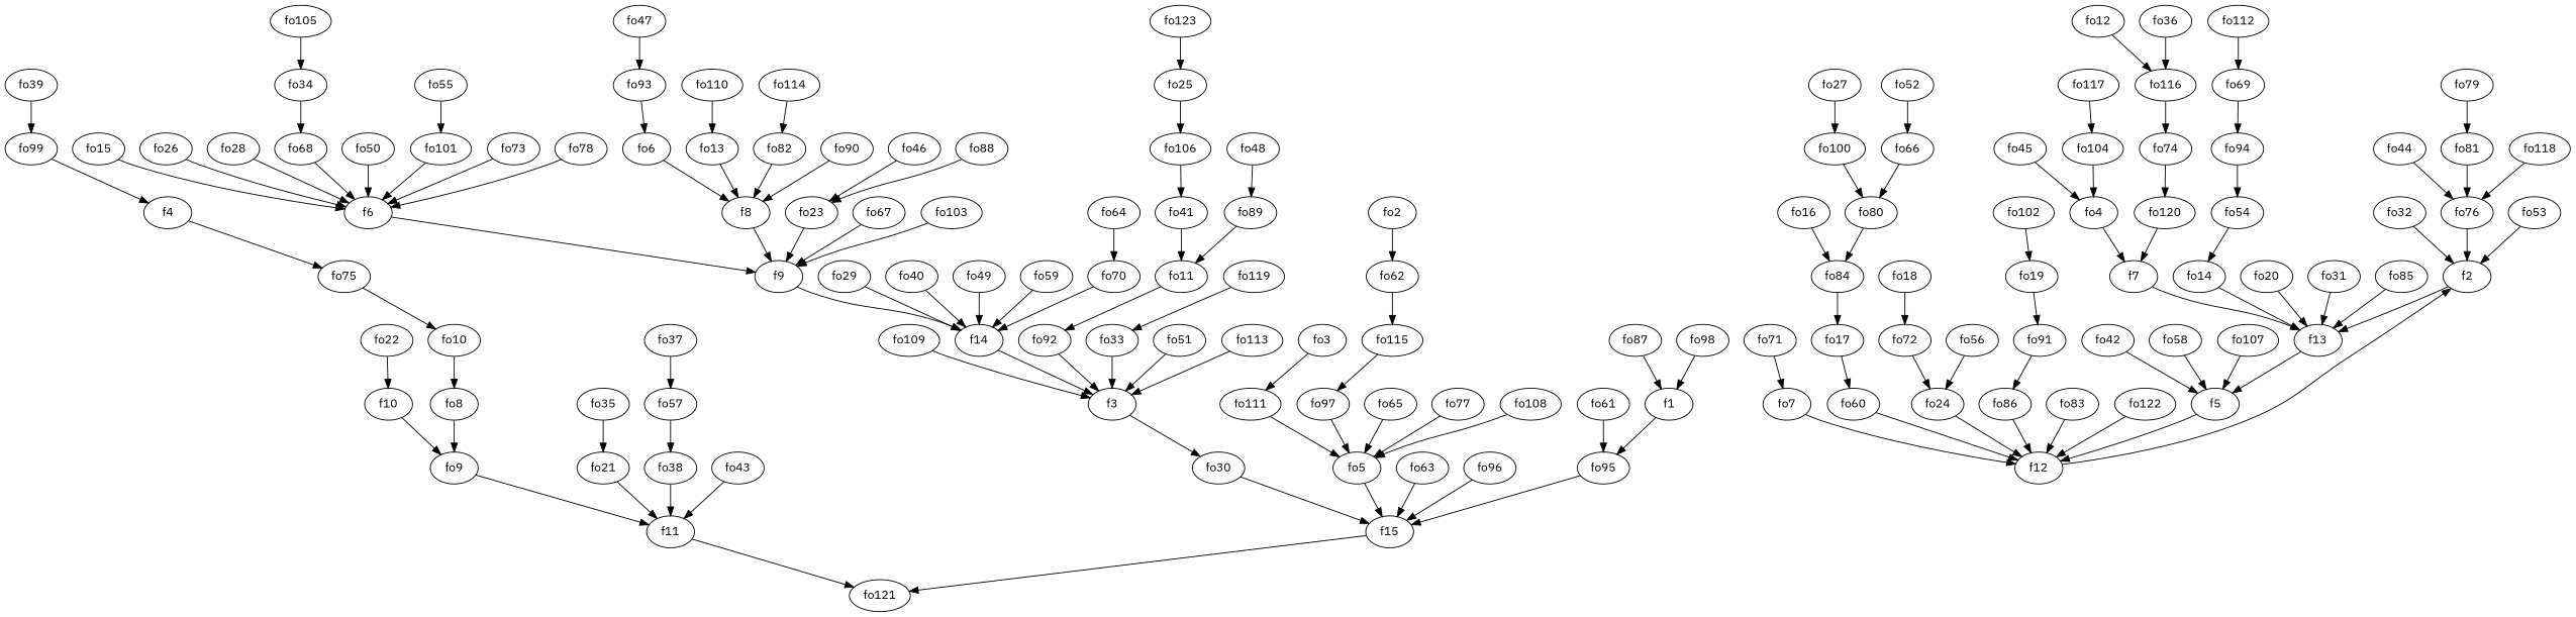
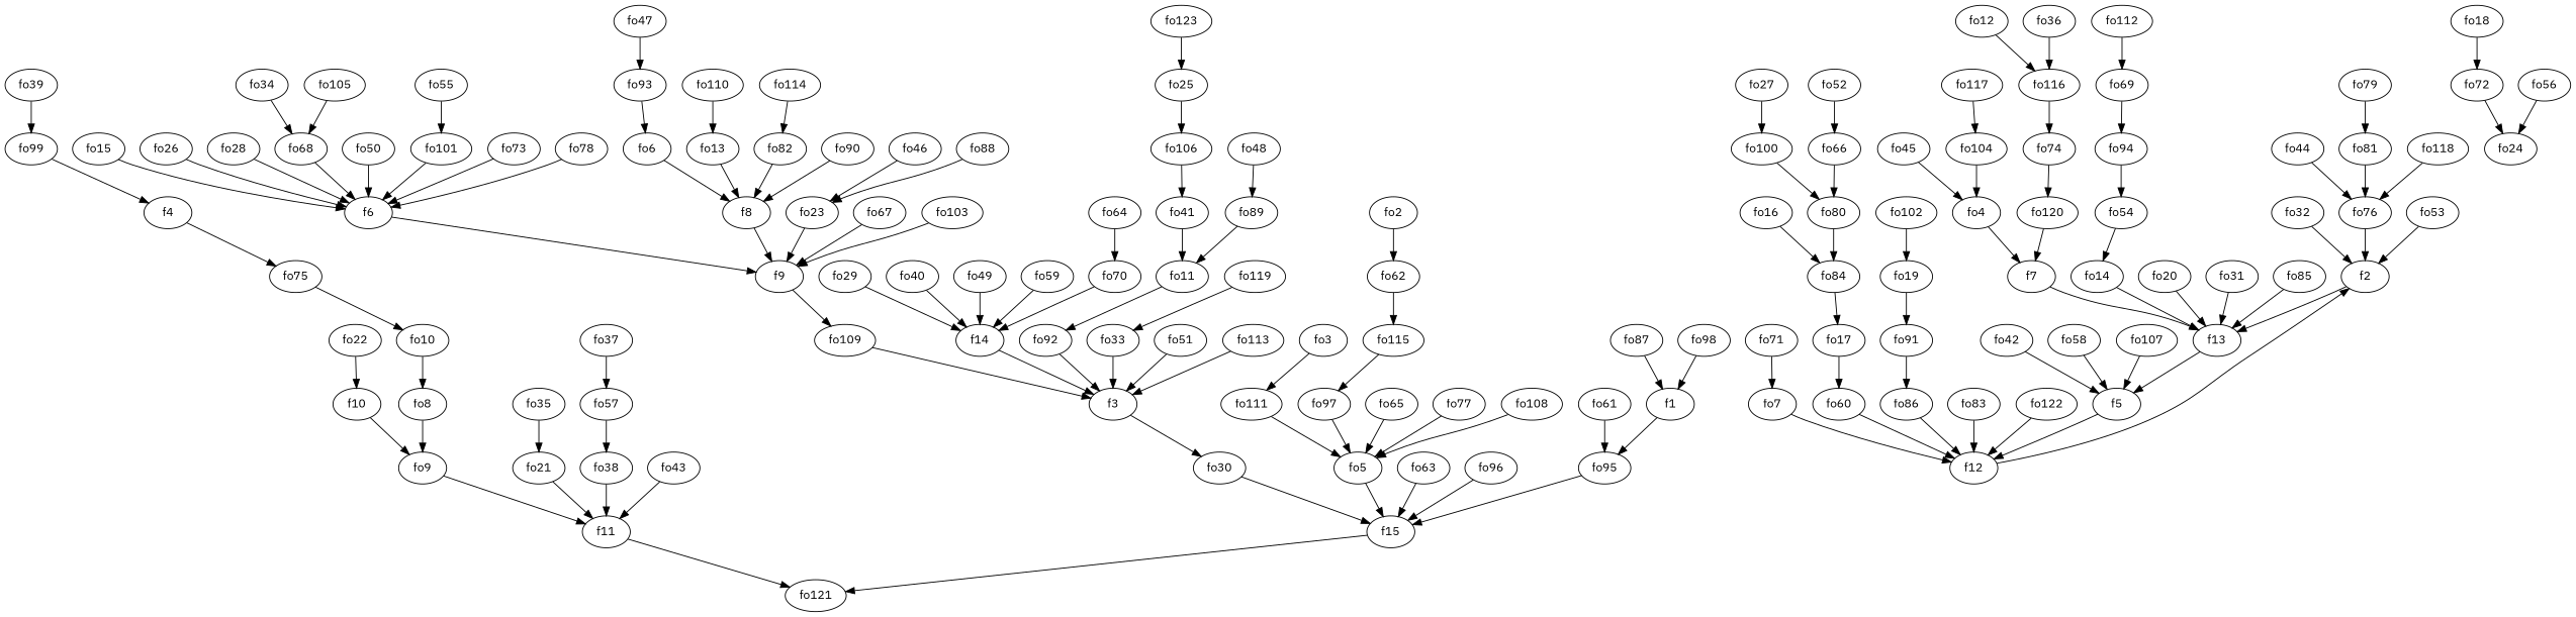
  strict digraph {
    fontname="IBM Plex Sans"
    node [fontname="IBM Plex Sans"]
    edge [fontname="IBM Plex Sans" weight=2]
    f1
    fo95
    f15
    f2
    f13
    f5
    f3
    fo30
    f4
    fo75
    fo10
    f12
    f6
    f9
    fo109
    f7
    f8
    f10
    fo9
    f11
    fo121
    f14
    fo2
    fo62
    fo115
    fo3
    fo111
    fo5
    fo4
    fo6
    fo7
    fo8
    fo11
    fo92
    fo12
    fo116
    fo74
    fo13
    fo14
    fo15
    fo16
    fo84
    fo17
    fo60
    fo18
    fo72
    fo24
    fo19
    fo91
    fo86
    fo20
    fo21
    fo22
    fo23
    fo25
    fo106
    fo41
    fo26
    fo27
    fo100
    fo80
    fo28
    fo29
    fo31
    fo32
    fo33
    fo34
    fo68
    fo35
    fo36
    fo37
    fo57
    fo38
    fo39
    fo99
    fo40
    fo42
    fo43
    fo44
    fo76
    fo45
    fo46
    fo47
    fo93
    fo48
    fo89
    fo49
    fo50
    fo51
    fo52
    fo66
    fo53
    fo54
    fo55
    fo101
    fo56
    fo58
    fo59
    fo61
    fo97
    fo63
    fo64
    fo70
    fo65
    fo67
    fo69
    fo94
    fo71
    fo73
    fo120
    fo77
    fo78
    fo79
    fo81
    fo82
    fo83
    fo85
    fo87
    fo88
    fo90
    fo96
    fo98
    fo102
    fo103
    fo104
    fo105
    fo107
    fo108
    fo110
    fo112
    fo113
    fo114
    fo117
    fo118
    fo119
    fo122
    fo123
    f1 -> fo95
    fo95 -> f15
    f15 -> fo121
    f2 -> f13
    f13 -> f5
    f5 -> f12
    f3 -> fo30
    fo30 -> f15
    f4 -> fo75
    fo75 -> fo10
    fo10 -> fo8
    f12 -> f2
    f6 -> f9
-   f9 -> f14
+   f9 -> fo109
    fo109 -> f3
    f7 -> f13
    f8 -> f9
    f10 -> fo9
    fo9 -> f11
    f11 -> fo121
    f14 -> f3
    fo2 -> fo62
    fo62 -> fo115
    fo115 -> fo97
    fo3 -> fo111
    fo111 -> fo5
    fo5 -> f15
    fo4 -> f7
    fo6 -> f8
    fo7 -> f12
    fo8 -> fo9
    fo11 -> fo92
    fo92 -> f3
    fo12 -> fo116
    fo116 -> fo74
    fo74 -> fo120
    fo13 -> f8
    fo14 -> f13
    fo15 -> f6
    fo16 -> fo84
    fo84 -> fo17
    fo17 -> fo60
    fo60 -> f12
    fo18 -> fo72
    fo72 -> fo24
-   fo24 -> f12
    fo19 -> fo91
    fo91 -> fo86
    fo86 -> f12
    fo20 -> f13
    fo21 -> f11
    fo22 -> f10
    fo23 -> f9
    fo25 -> fo106
    fo106 -> fo41
    fo41 -> fo11
    fo26 -> f6
    fo27 -> fo100
    fo100 -> fo80
    fo80 -> fo84
    fo28 -> f6
    fo29 -> f14
    fo31 -> f13
    fo32 -> f2
    fo33 -> f3
    fo34 -> fo68
    fo68 -> f6
    fo35 -> fo21
    fo36 -> fo116
    fo37 -> fo57
    fo57 -> fo38
    fo38 -> f11
    fo39 -> fo99
    fo99 -> f4
    fo40 -> f14
    fo42 -> f5
    fo43 -> f11
    fo44 -> fo76
    fo76 -> f2
    fo45 -> fo4
    fo46 -> fo23
    fo47 -> fo93
    fo93 -> fo6
    fo48 -> fo89
    fo89 -> fo11
    fo49 -> f14
    fo50 -> f6
    fo51 -> f3
    fo52 -> fo66
    fo66 -> fo80
    fo53 -> f2
    fo54 -> fo14
    fo55 -> fo101
    fo101 -> f6
    fo56 -> fo24
    fo58 -> f5
    fo59 -> f14
    fo61 -> fo95
    fo97 -> fo5
    fo63 -> f15
    fo64 -> fo70
    fo70 -> f14
    fo65 -> fo5
    fo67 -> f9
    fo69 -> fo94
    fo94 -> fo54
    fo71 -> fo7
    fo73 -> f6
    fo120 -> f7
    fo77 -> fo5
    fo78 -> f6
    fo79 -> fo81
    fo81 -> fo76
    fo82 -> f8
    fo83 -> f12
    fo85 -> f13
    fo87 -> f1
    fo88 -> fo23
    fo90 -> f8
    fo96 -> f15
    fo98 -> f1
    fo102 -> fo19
    fo103 -> f9
    fo104 -> fo4
-   fo105 -> fo34
+   fo105 -> fo68
    fo107 -> f5
    fo108 -> fo5
    fo110 -> fo13
    fo112 -> fo69
    fo113 -> f3
    fo114 -> fo82
    fo117 -> fo104
    fo118 -> fo76
    fo119 -> fo33
    fo122 -> f12
    fo123 -> fo25
  }
